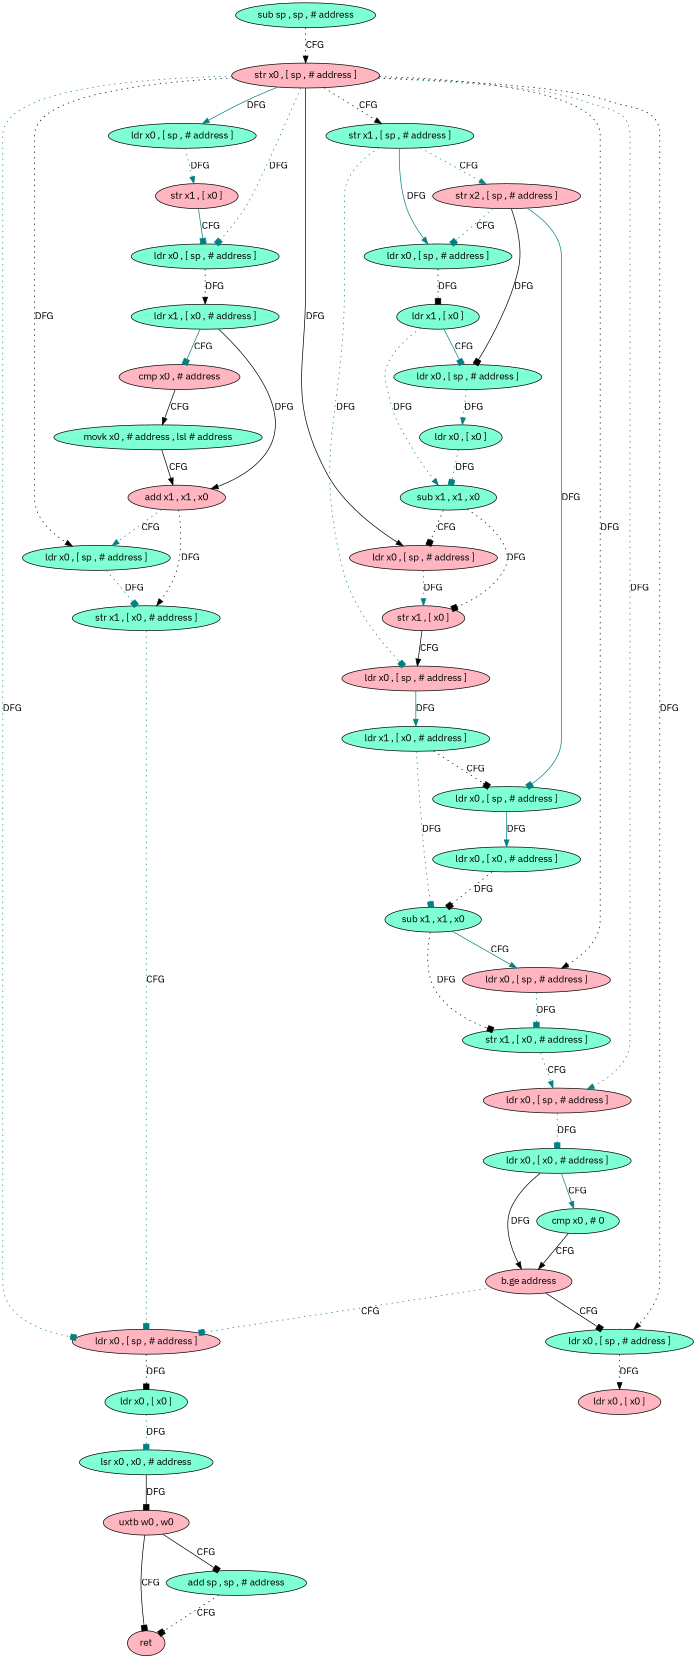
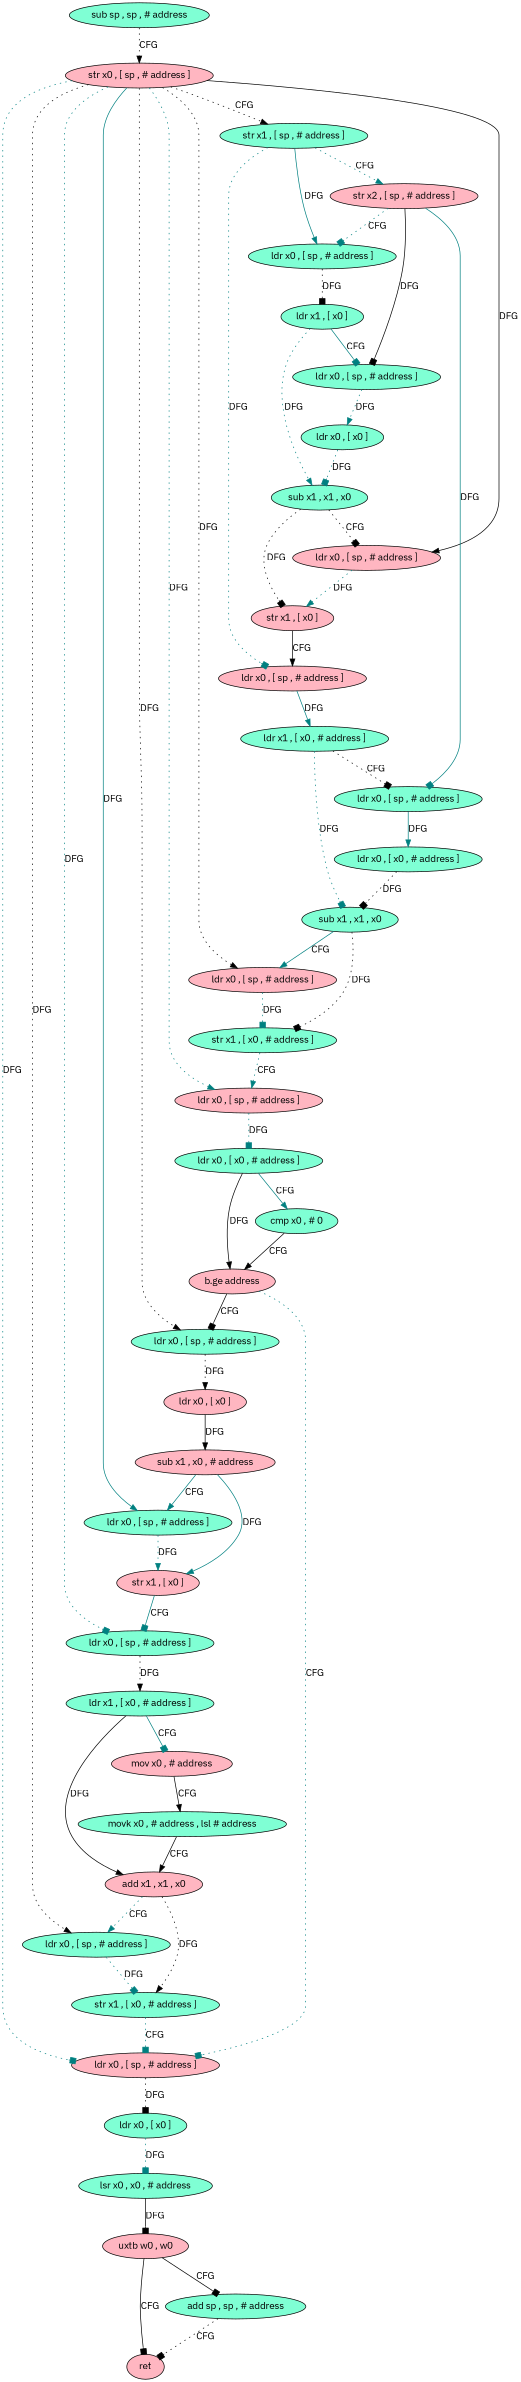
  digraph {
    fontname="IBM Plex Sans"
    node [fillcolor=aquamarine fontname="IBM Plex Sans" style=filled]
    edge [arrowhead=normal color=teal fontname="IBM Plex Sans" style=dotted]
    n1 [label="sub sp , sp , # address"]
    n2 [fillcolor=lightpink label="str x0 , [ sp , # address ]"]
    n3 [label="str x1 , [ sp , # address ]"]
    n4 [fillcolor=lightpink label="ldr x0 , [ sp , # address ]"]
    n5 [fillcolor=lightpink label="ldr x0 , [ sp , # address ]"]
    n6 [fillcolor=lightpink label="ldr x0 , [ sp , # address ]"]
    n7 [fillcolor=lightpink label="ldr x0 , [ sp , # address ]"]
    n8 [label="ldr x0 , [ sp , # address ]"]
    n9 [label="ldr x0 , [ sp , # address ]"]
    n10 [label="ldr x0 , [ sp , # address ]"]
    n11 [label="ldr x0 , [ sp , # address ]"]
    n12 [fillcolor=lightpink label="str x2 , [ sp , # address ]"]
    n13 [label="ldr x0 , [ sp , # address ]"]
    n14 [fillcolor=lightpink label="ldr x0 , [ sp , # address ]"]
    n15 [fillcolor=lightpink label="str x1 , [ x0 ]"]
    n16 [label="str x1 , [ x0 , # address ]"]
    n17 [label="ldr x0 , [ x0 , # address ]"]
    n18 [label="ldr x0 , [ x0 ]"]
    n19 [fillcolor=lightpink label="ldr x0 , [ x0 ]"]
    n20 [fillcolor=lightpink label="str x1 , [ x0 ]"]
    n21 [label="ldr x1 , [ x0 , # address ]"]
    n22 [label="str x1 , [ x0 , # address ]"]
    n23 [label="ldr x0 , [ sp , # address ]"]
    n24 [label="ldr x0 , [ sp , # address ]"]
    n25 [label="ldr x1 , [ x0 ]"]
    n26 [label="ldr x1 , [ x0 , # address ]"]
    n27 [label="ldr x0 , [ x0 ]"]
    n28 [label="ldr x0 , [ x0 , # address ]"]
    n29 [label="sub x1 , x1 , x0"]
    n30 [label="sub x1 , x1 , x0"]
    n31 [label="cmp x0 , # 0"]
    n32 [fillcolor=lightpink label="b.ge address"]
    n33 [label="lsr x0 , x0 , # address"]
+   n34 [fillcolor=lightpink label="sub x1 , x0 , # address"]
    n35 [fillcolor=lightpink label="uxtb w0 , w0"]
    n36 [label="add sp , sp , # address"]
    n37 [fillcolor=lightpink label=ret]
-   n38 [fillcolor=lightpink label="cmp x0 , # address"]
+   n38 [fillcolor=lightpink label="mov x0 , # address"]
    n39 [fillcolor=lightpink label="add x1 , x1 , x0"]
    n40 [label="movk x0 , # address , lsl # address"]
    n1 -> n2 [color=black label=CFG]
    n2 -> n3 [color=black label=CFG]
    n2 -> n4 [color=black label=DFG style=solid]
    n2 -> n5 [color=black label=DFG]
    n2 -> n6 [label=DFG]
    n2 -> n7 [arrowhead=box label=DFG]
    n2 -> n8 [color=black label=DFG]
    n2 -> n9 [label=DFG style=solid]
    n2 -> n10 [arrowhead=box label=DFG]
    n2 -> n11 [color=black label=DFG]
    n3 -> n12 [label=CFG]
    n3 -> n13 [label=DFG style=solid]
    n3 -> n14 [arrowhead=box label=DFG]
    n4 -> n15 [label=DFG]
    n5 -> n16 [arrowhead=box label=DFG]
    n6 -> n17 [arrowhead=box label=DFG]
    n7 -> n18 [arrowhead=box color=black label=DFG]
    n8 -> n19 [color=black label=DFG]
    n9 -> n20 [label=DFG]
    n10 -> n21 [color=black label=DFG]
    n11 -> n22 [arrowhead=box label=DFG]
    n12 -> n13 [arrowhead=box label=CFG]
    n12 -> n23 [arrowhead=box color=black label=DFG style=solid]
    n12 -> n24 [arrowhead=box label=DFG style=solid]
    n13 -> n25 [arrowhead=box color=black label=DFG]
    n14 -> n26 [label=DFG style=solid]
    n15 -> n14 [color=black label=CFG style=solid]
    n16 -> n6 [label=CFG]
    n17 -> n31 [label=CFG style=solid]
    n17 -> n32 [color=black label=DFG style=solid]
    n18 -> n33 [arrowhead=box label=DFG]
+   n19 -> n34 [color=black label=DFG style=solid]
    n20 -> n10 [arrowhead=box label=CFG style=solid]
    n21 -> n38 [arrowhead=box label=CFG style=solid]
    n21 -> n39 [color=black label=DFG style=solid]
    n22 -> n7 [arrowhead=box label=CFG]
    n23 -> n27 [label=DFG]
    n24 -> n28 [label=DFG style=solid]
    n25 -> n23 [arrowhead=box label=CFG style=solid]
    n25 -> n29 [label=DFG]
    n26 -> n24 [arrowhead=box color=black label=CFG]
    n26 -> n30 [arrowhead=box label=DFG]
    n27 -> n29 [arrowhead=box label=DFG]
    n28 -> n30 [arrowhead=box color=black label=DFG]
    n29 -> n4 [arrowhead=box color=black label=CFG]
    n29 -> n15 [arrowhead=box color=black label=DFG]
    n30 -> n5 [label=CFG style=solid]
    n30 -> n16 [arrowhead=box color=black label=DFG]
    n31 -> n32 [color=black label=CFG style=solid]
    n32 -> n7 [arrowhead=box label=CFG]
    n32 -> n8 [arrowhead=box color=black label=CFG style=solid]
    n33 -> n35 [arrowhead=box color=black label=DFG style=solid]
+   n34 -> n9 [label=CFG style=solid]
+   n34 -> n20 [label=DFG style=solid]
    n35 -> n36 [arrowhead=box color=black label=CFG style=solid]
    n35 -> n37 [arrowhead=box color=black label=CFG style=solid]
    n36 -> n37 [arrowhead=box color=black label=CFG]
    n38 -> n40 [color=black label=CFG style=solid]
    n39 -> n11 [label=CFG]
    n39 -> n22 [color=black label=DFG]
    n40 -> n39 [color=black label=CFG style=solid]
  }
